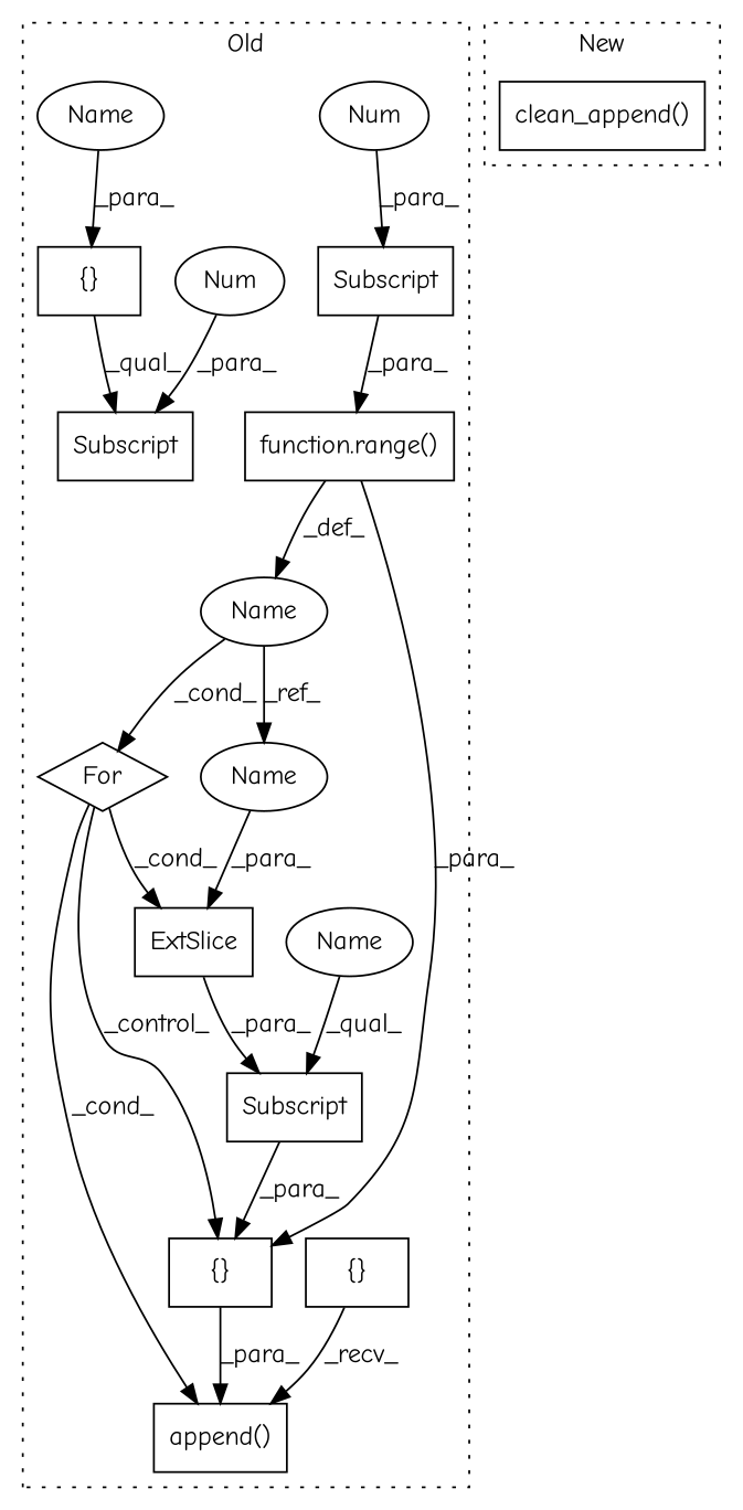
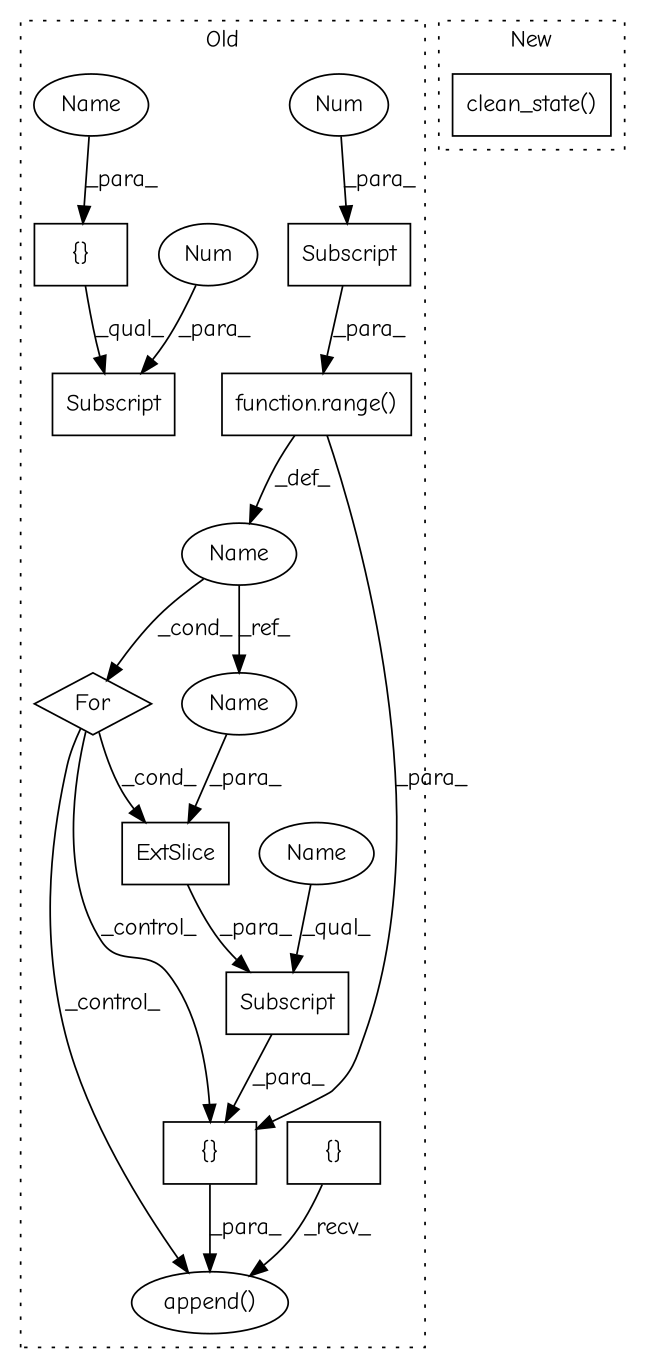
  digraph {
    fontname="Comic Neue"
    node [a=87 fontname="Comic Neue" l=1 s=20046 shape=box]
    edge [fontname="Comic Neue"]
    n1 [a=63 l="21,0" label=Subscript s="20046,0"]
    n2 [a=85 l=12 label=ExtSlice]
    n3 [a=75 l="6,1" label="function.range()" s="19976,20003"]
    n4 [a=107 l="4,10" label=For s="19967,20004" shape=diamond]
    n5 [a=63 l="21,0" label=Subscript s="19982,0"]
-   n6 [a=75 l="15,1" label="append()" s="20014,20069"]
+   n6 [a=75 l="15,1" label="append()" s="20014,20069" shape=ellipse]
    n7 [a=59 l="2,1" label="{}" s="19960,19960"]
    n8 [label=Name s=19971 shape=ellipse]
    n9 [a=76 label=Num s=20001 shape=ellipse]
    n10 [a=59 l="1,0" label="{}" s="19926,19939"]
    n11 [a=63 l="24,0" label=Subscript s="19920,0"]
    n12 [a=59 l="1,0" label="{}" s="20045,20067"]
    n13 [a=76 label=Num s=19942 shape=ellipse]
    n14 [l=12 label=Name s=19927 shape=ellipse]
    n15 [l=12 label=Name shape=ellipse]
    n16 [label=Name s=20065 shape=ellipse]
-   n17 [a=75 l=21 label="clean_append()" s=13544]
+   n17 [a=75 l=21 label="clean_state()" s=13544]
    subgraph cluster_1 {
      label=Old
      style=dotted
      n1
      n2
      n3
      n4
      n5
      n6
      n7
      n8
      n9
      n10
      n11
      n12
      n13
      n14
      n15
      n16
    }
    subgraph cluster_2 {
      label=New
      style=dotted
      n17
    }
    n1 -> n12 [label=_para_]
    n2 -> n1 [label=_para_]
    n3 -> n8 [label=_def_]
    n3 -> n12 [label=_para_]
    n4 -> n2 [label=_cond_]
-   n4 -> n6 [label=_cond_]
+   n4 -> n6 [label=_control_]
    n4 -> n12 [label=_control_]
    n5 -> n3 [label=_para_]
    n7 -> n6 [label=_recv_]
    n8 -> n4 [label=_cond_]
    n8 -> n16 [label=_ref_]
    n9 -> n5 [label=_para_]
    n10 -> n11 [label=_qual_]
    n12 -> n6 [label=_para_]
    n13 -> n11 [label=_para_]
    n14 -> n10 [label=_para_]
    n15 -> n1 [label=_qual_]
    n16 -> n2 [label=_para_]
  }
